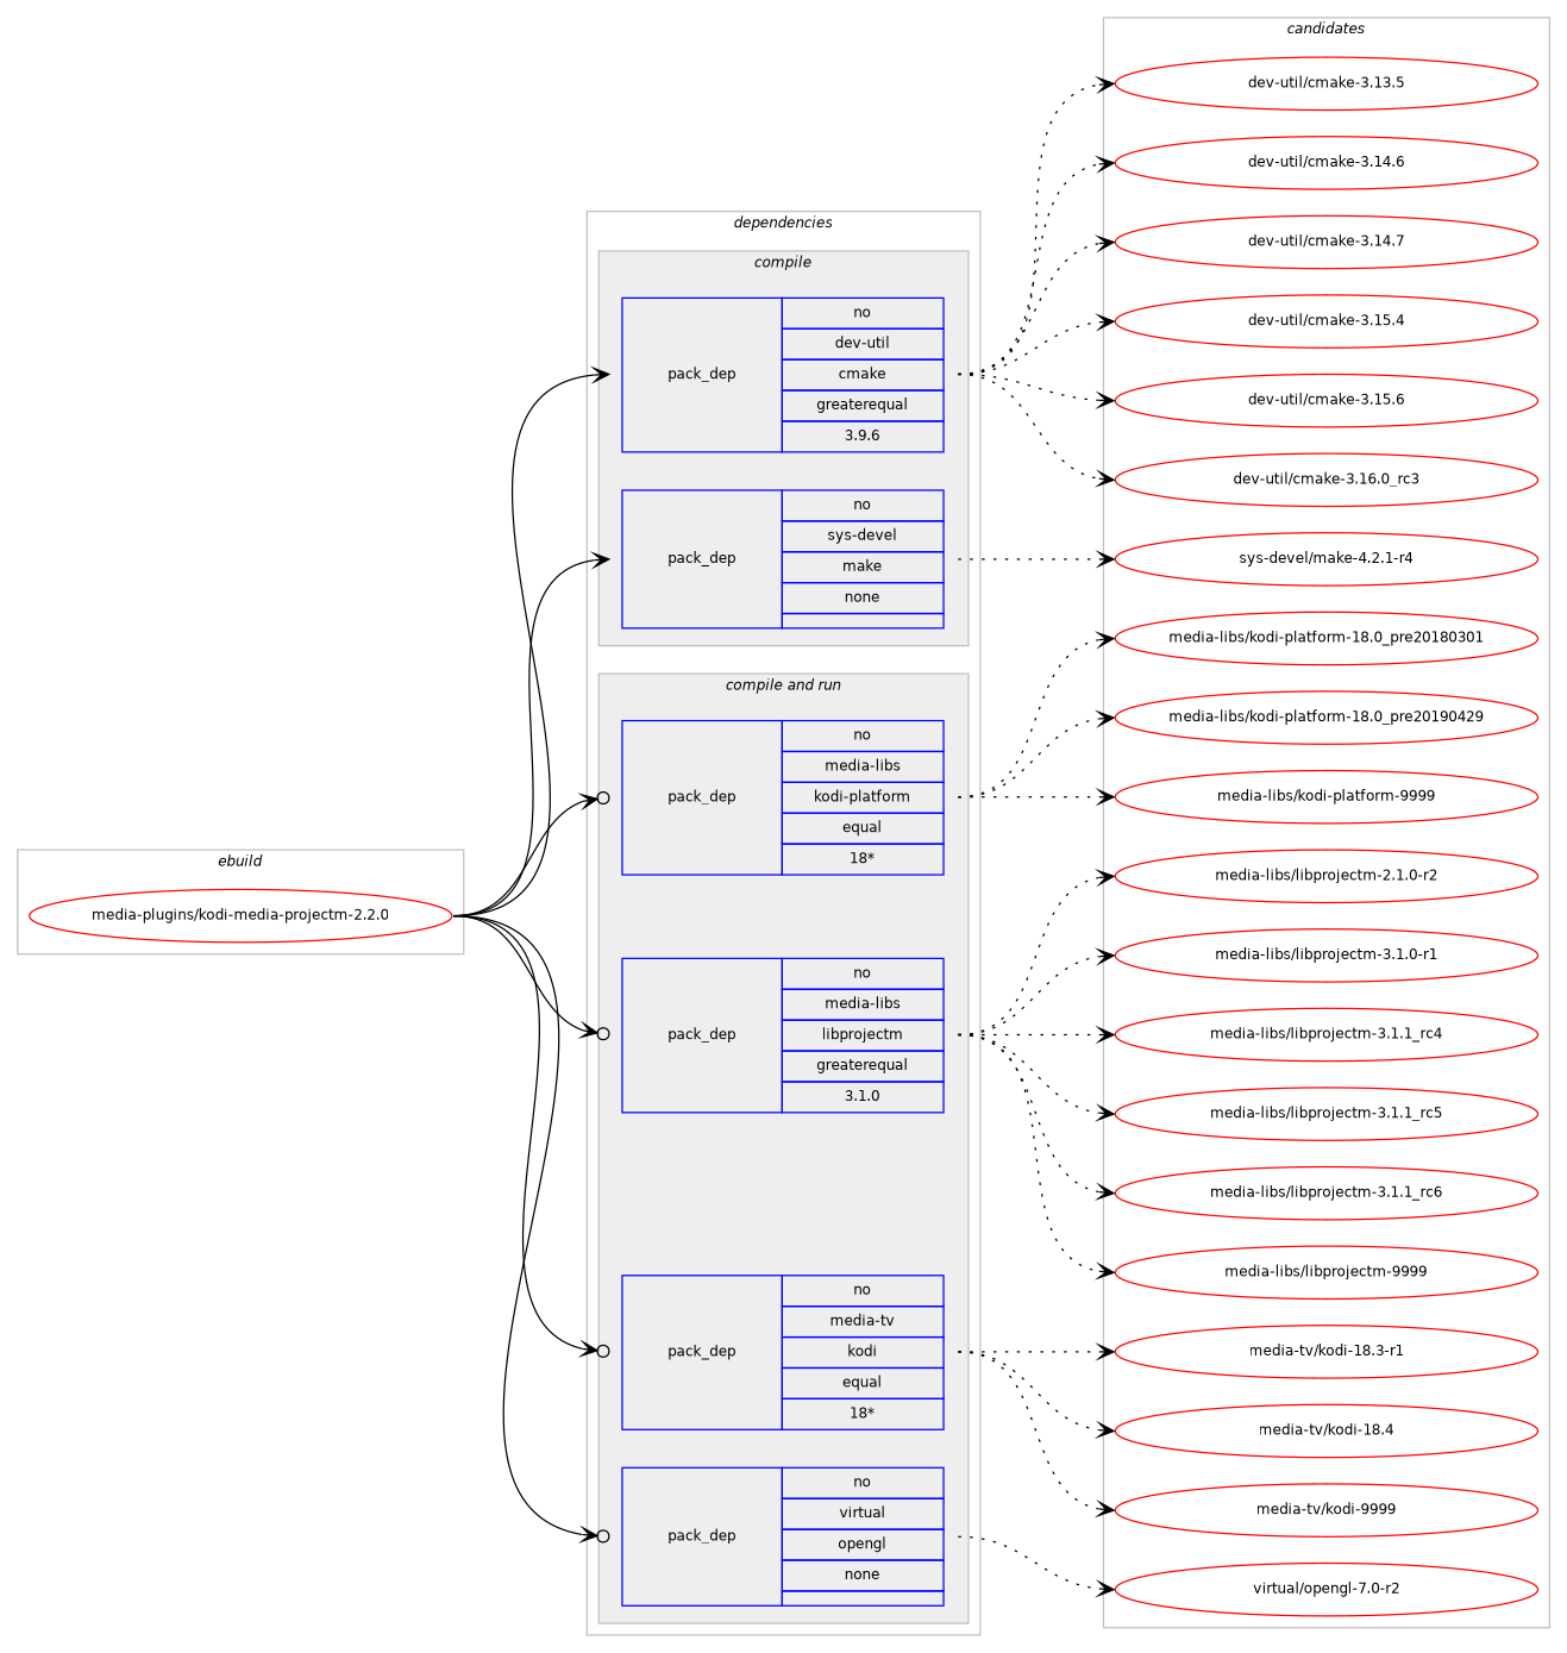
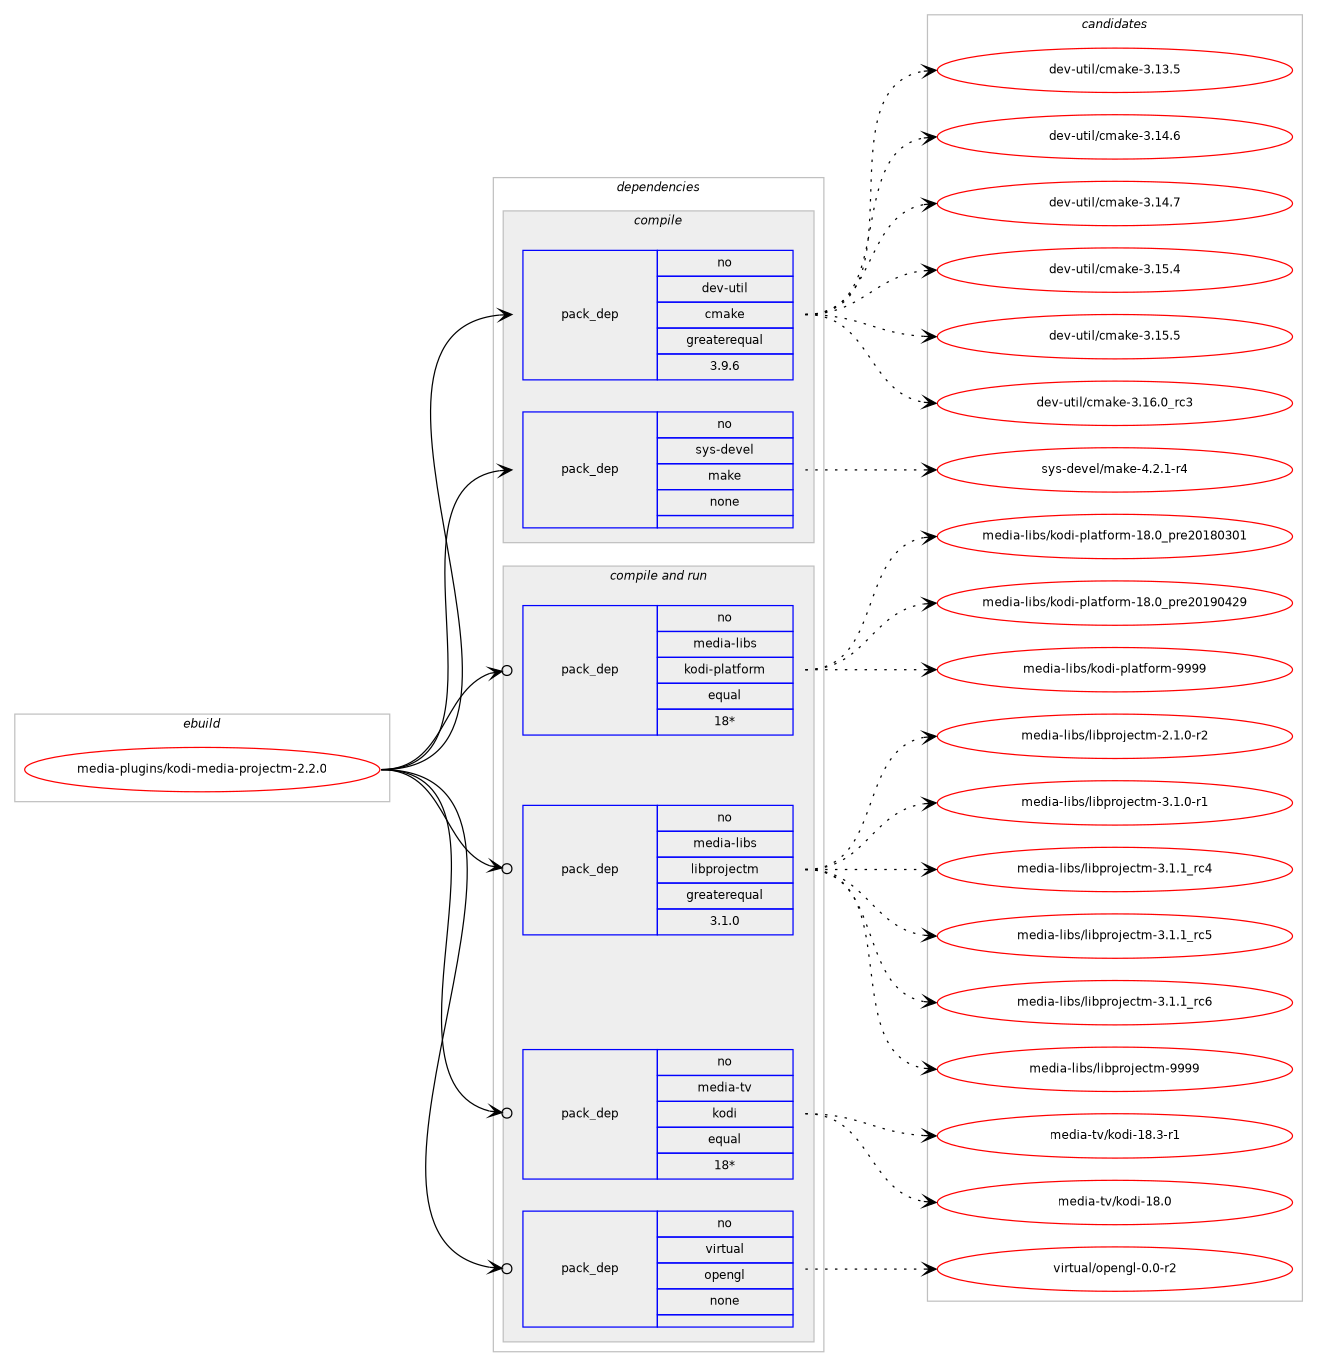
  digraph {
    compound=true
    concentrate=true
    fontname=Helvetica
    fontsize=10
    newrank=true
    rankdir=LR
    ranksep=1.5
    node [color=red fontname=Helvetica fontsize=10]
    edge [arrowhead=vee headport=w style=dotted tailport=e weight=100]
    n1 [label="media-plugins/kodi-media-projectm-2.2.0" width=4]
    n2 [color=blue label=<<TABLE BORDER="0" CELLBORDER="1" CELLSPACING="0" CELLPADDING="4" WIDTH="220"><TR><TD ROWSPAN="6" CELLPADDING="30">pack_dep</TD></TR><TR><TD WIDTH="110">no</TD></TR><TR><TD>dev-util</TD></TR><TR><TD>cmake</TD></TR><TR><TD>greaterequal</TD></TR><TR><TD>3.9.6</TD></TR></TABLE>> shape=none]
    n3 [color=blue label=<<TABLE BORDER="0" CELLBORDER="1" CELLSPACING="0" CELLPADDING="4" WIDTH="220"><TR><TD ROWSPAN="6" CELLPADDING="30">pack_dep</TD></TR><TR><TD WIDTH="110">no</TD></TR><TR><TD>sys-devel</TD></TR><TR><TD>make</TD></TR><TR><TD>none</TD></TR><TR><TD></TD></TR></TABLE>> shape=none]
    n4 [color=blue label=<<TABLE BORDER="0" CELLBORDER="1" CELLSPACING="0" CELLPADDING="4" WIDTH="220"><TR><TD ROWSPAN="6" CELLPADDING="30">pack_dep</TD></TR><TR><TD WIDTH="110">no</TD></TR><TR><TD>media-libs</TD></TR><TR><TD>kodi-platform</TD></TR><TR><TD>equal</TD></TR><TR><TD>18*</TD></TR></TABLE>> shape=none]
    n5 [color=blue label=<<TABLE BORDER="0" CELLBORDER="1" CELLSPACING="0" CELLPADDING="4" WIDTH="220"><TR><TD ROWSPAN="6" CELLPADDING="30">pack_dep</TD></TR><TR><TD WIDTH="110">no</TD></TR><TR><TD>media-libs</TD></TR><TR><TD>libprojectm</TD></TR><TR><TD>greaterequal</TD></TR><TR><TD>3.1.0</TD></TR></TABLE>> shape=none]
    n6 [color=blue label=<<TABLE BORDER="0" CELLBORDER="1" CELLSPACING="0" CELLPADDING="4" WIDTH="220"><TR><TD ROWSPAN="6" CELLPADDING="30">pack_dep</TD></TR><TR><TD WIDTH="110">no</TD></TR><TR><TD>media-tv</TD></TR><TR><TD>kodi</TD></TR><TR><TD>equal</TD></TR><TR><TD>18*</TD></TR></TABLE>> shape=none]
    n7 [color=blue label=<<TABLE BORDER="0" CELLBORDER="1" CELLSPACING="0" CELLPADDING="4" WIDTH="220"><TR><TD ROWSPAN="6" CELLPADDING="30">pack_dep</TD></TR><TR><TD WIDTH="110">no</TD></TR><TR><TD>virtual</TD></TR><TR><TD>opengl</TD></TR><TR><TD>none</TD></TR><TR><TD></TD></TR></TABLE>> shape=none]
    n8 [label="dev-util/cmake-3.13.5" width=4]
    n9 [label="dev-util/cmake-3.14.6" width=4]
    n10 [label="dev-util/cmake-3.14.7" width=4]
    n11 [label="dev-util/cmake-3.15.4" width=4]
-   n12 [label="dev-util/cmake-3.15.6" width=4]
+   n12 [label="dev-util/cmake-3.15.5" width=4]
    n13 [label="dev-util/cmake-3.16.0_rc3" width=4]
    n14 [label="sys-devel/make-4.2.1-r4" width=4]
    n15 [label="media-libs/kodi-platform-18.0_pre20180301" width=4]
    n16 [label="media-libs/kodi-platform-18.0_pre20190429" width=4]
    n17 [label="media-libs/kodi-platform-9999" width=4]
    n18 [label="media-libs/libprojectm-2.1.0-r2" width=4]
    n19 [label="media-libs/libprojectm-3.1.0-r1" width=4]
    n20 [label="media-libs/libprojectm-3.1.1_rc4" width=4]
    n21 [label="media-libs/libprojectm-3.1.1_rc5" width=4]
    n22 [label="media-libs/libprojectm-3.1.1_rc6" width=4]
    n23 [label="media-libs/libprojectm-9999" width=4]
    n24 [label="media-tv/kodi-18.3-r1" width=4]
-   n25 [label="media-tv/kodi-18.4" width=4]
-   n26 [label="media-tv/kodi-9999" width=4]
-   n27 [label="virtual/opengl-7.0-r2" width=4]
+   n25 [label="media-tv/kodi-18.0" width=4]
+   n27 [label="virtual/opengl-0.0-r2" width=4]
    subgraph cluster_1 {
      color=gray
      label=<<i>ebuild</i>>
      rank=same
      n1
    }
    subgraph cluster_2 {
      color=gray
      label=<<i>dependencies</i>>
      subgraph cluster_3 {
        color=gray
        fillcolor="#eeeeee"
        label=<<i>compile</i>>
        style=filled
        subgraph sub_4 {
          color=gray
          fillcolor="#eeeeee"
          label=<<i>compile</i>>
          style=filled
          n2
        }
        subgraph sub_5 {
          color=gray
          fillcolor="#eeeeee"
          label=<<i>compile</i>>
          style=filled
          n3
        }
      }
      subgraph cluster_6 {
        color=gray
        fillcolor="#eeeeee"
        label=<<i>compile and run</i>>
        style=filled
        subgraph sub_7 {
          color=gray
          fillcolor="#eeeeee"
          label=<<i>compile and run</i>>
          style=filled
          n4
        }
        subgraph sub_8 {
          color=gray
          fillcolor="#eeeeee"
          label=<<i>compile and run</i>>
          style=filled
          n5
        }
        subgraph sub_9 {
          color=gray
          fillcolor="#eeeeee"
          label=<<i>compile and run</i>>
          style=filled
          n6
        }
        subgraph sub_10 {
          color=gray
          fillcolor="#eeeeee"
          label=<<i>compile and run</i>>
          style=filled
          n7
        }
      }
      subgraph cluster_11 {
        color=gray
        fillcolor="#eeeeee"
        label=<<i>run</i>>
        style=filled
      }
    }
    subgraph cluster_12 {
      color=gray
      label=<<i>candidates</i>>
      rank=same
      subgraph sub_13 {
        color=black
        label=<<i>candidates</i>>
        nodesep=1
        rank=same
        n8
        n9
        n10
        n11
        n12
        n13
      }
      subgraph sub_14 {
        color=black
        label=<<i>candidates</i>>
        nodesep=1
        rank=same
        n14
      }
      subgraph sub_15 {
        color=black
        label=<<i>candidates</i>>
        nodesep=1
        rank=same
        n15
        n16
        n17
      }
      subgraph sub_16 {
        color=black
        label=<<i>candidates</i>>
        nodesep=1
        rank=same
        n18
        n19
        n20
        n21
        n22
        n23
      }
      subgraph sub_17 {
        color=black
        label=<<i>candidates</i>>
        nodesep=1
        rank=same
        n24
        n25
-       n26
      }
      subgraph sub_18 {
        color=black
        label=<<i>candidates</i>>
        nodesep=1
        rank=same
        n27
      }
    }
    n1 -> n2 [style=solid weight=20]
    n1 -> n3 [style=solid weight=20]
    n1 -> n4 [arrowhead=odotvee style=solid weight=20]
    n1 -> n5 [arrowhead=odotvee style=solid weight=20]
    n1 -> n6 [arrowhead=odotvee style=solid weight=20]
    n1 -> n7 [arrowhead=odotvee style=solid weight=20]
    n2 -> n8
    n2 -> n9
    n2 -> n10
    n2 -> n11
    n2 -> n12
    n2 -> n13
    n3 -> n14
    n4 -> n15
    n4 -> n16
    n4 -> n17
    n5 -> n18
    n5 -> n19
    n5 -> n20
    n5 -> n21
    n5 -> n22
    n5 -> n23
    n6 -> n24
    n6 -> n25
-   n6 -> n26
    n7 -> n27
  }
